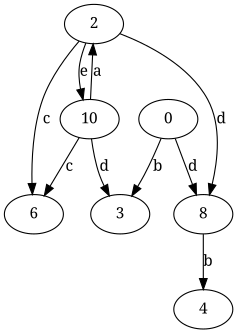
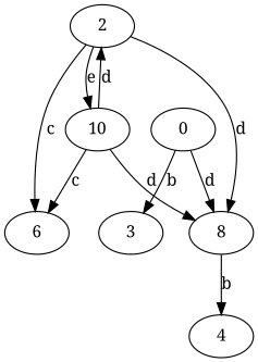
  strict digraph {
    fontname="Noto Serif"
    node [fontname="Noto Serif"]
    edge [fontname="Noto Serif"]
    2
    6
    8
    10
    4
    0
    3
    2 -> 6 [label=c]
    2 -> 8 [label=d]
    2 -> 10 [label=e]
    8 -> 4 [label=b]
-   10 -> 2 [label=a]
+   10 -> 2 [label=d]
    10 -> 6 [label=c]
-   10 -> 3 [label=d]
+   10 -> 8 [label=d]
    0 -> 8 [label=d]
    0 -> 3 [label=b]
  }
